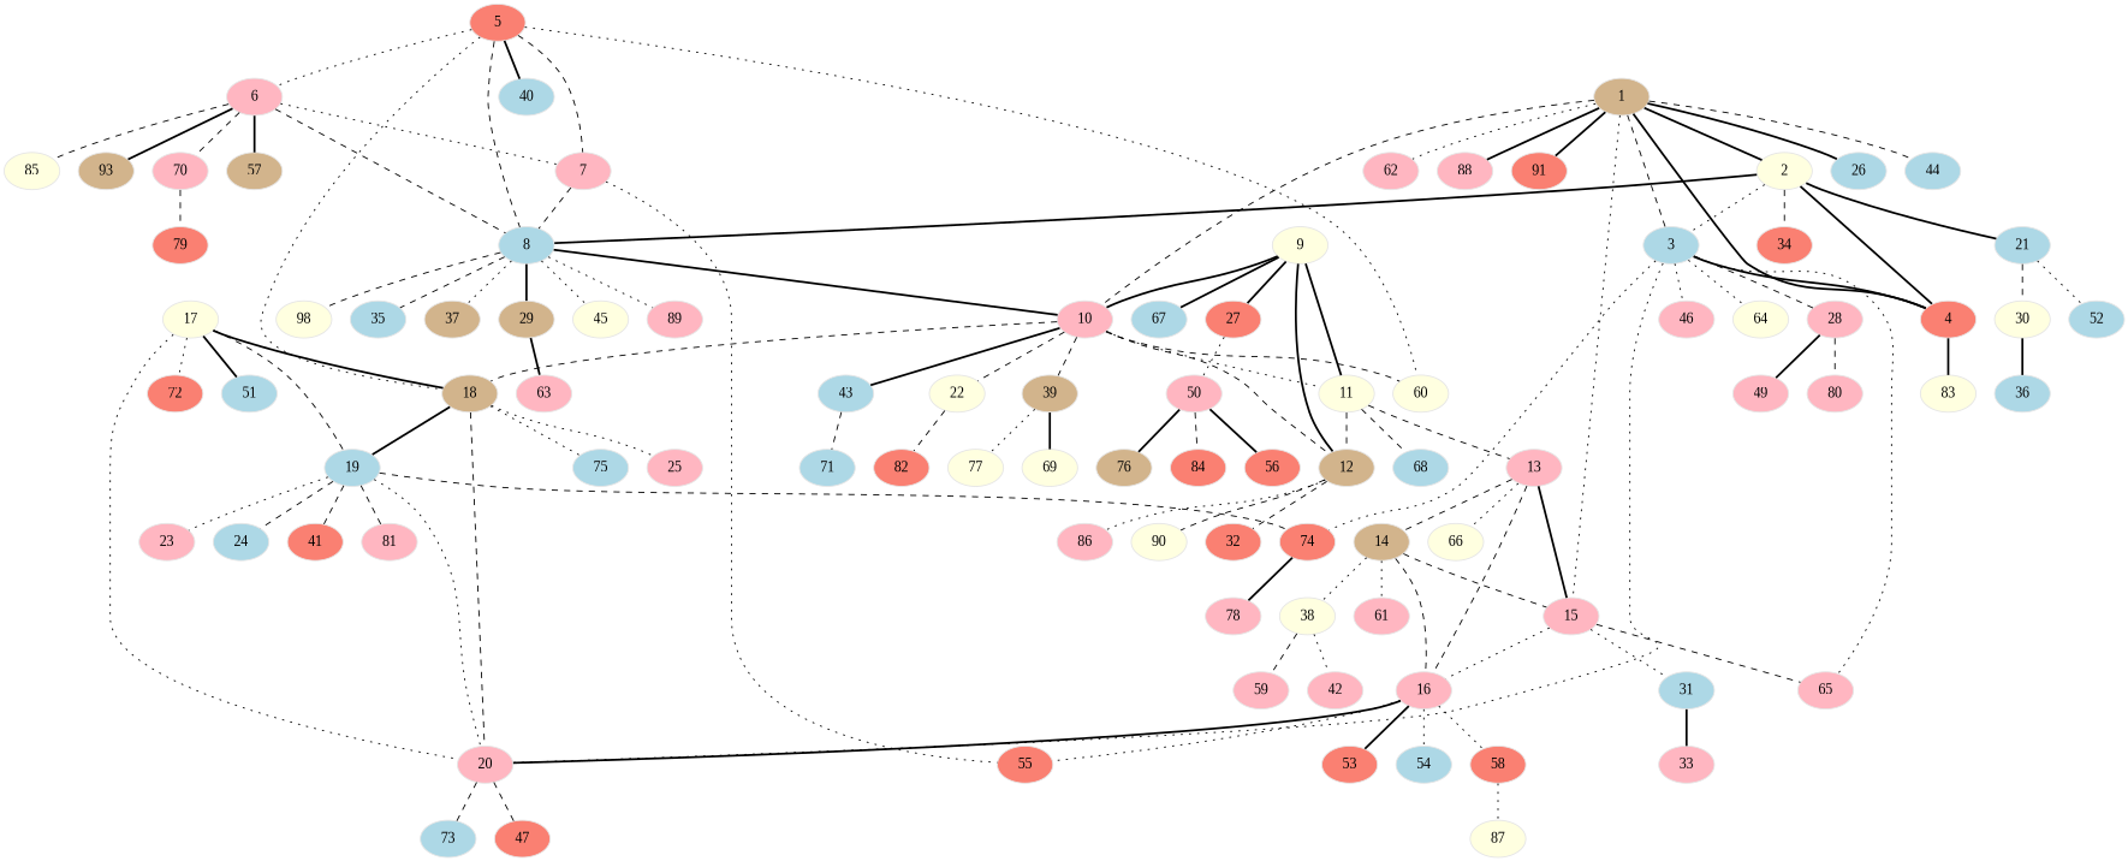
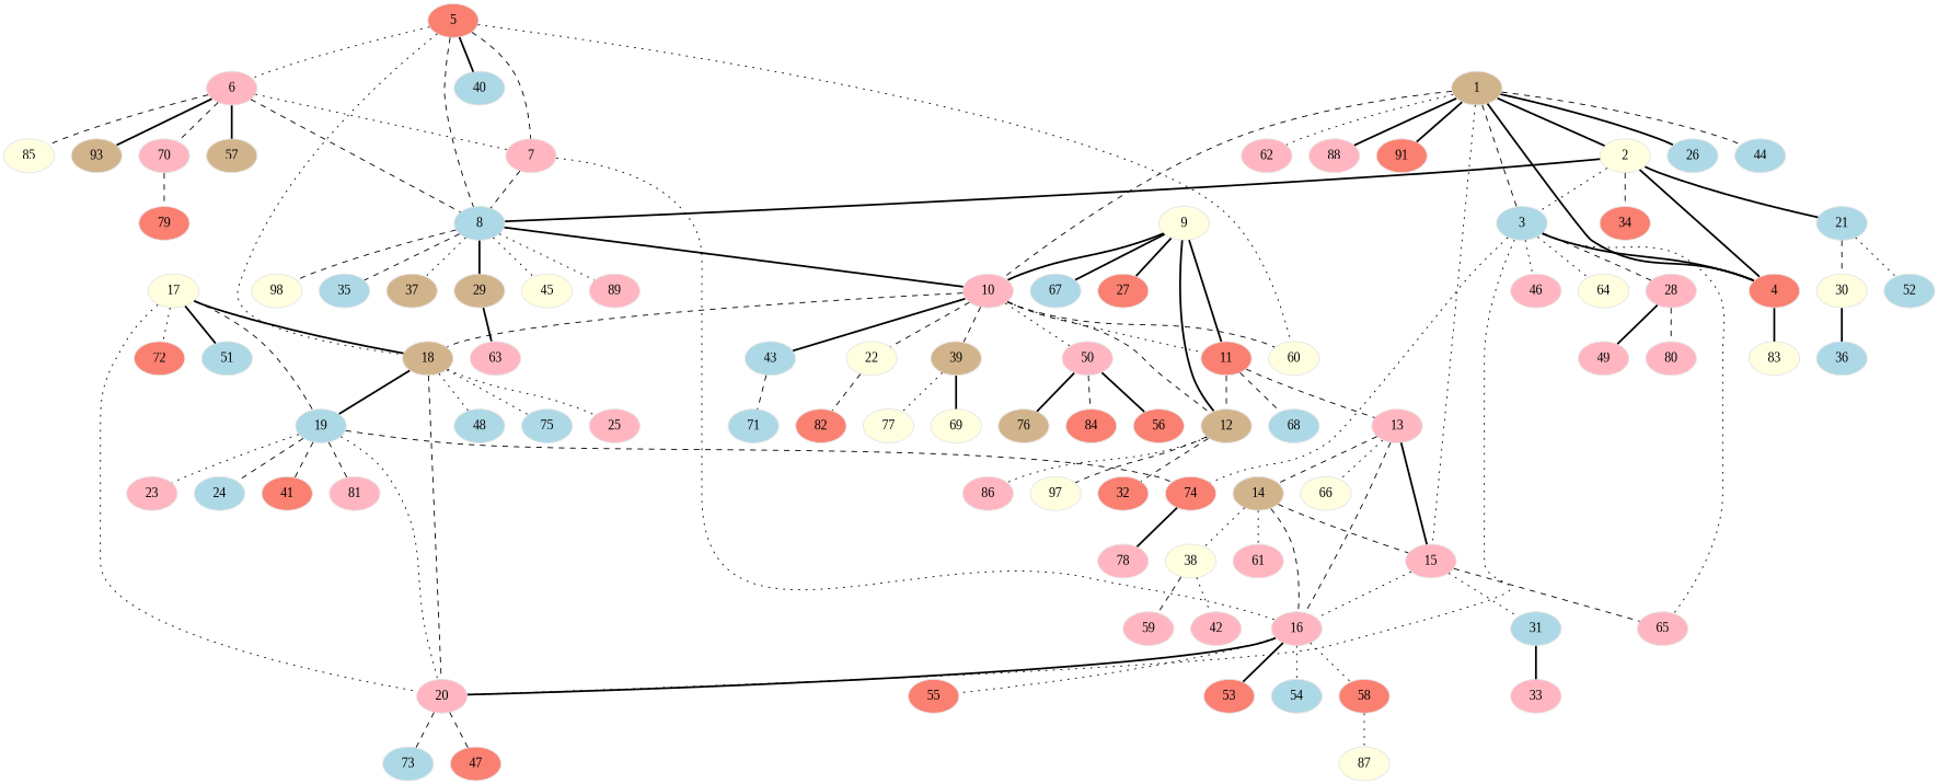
  graph {
    fontname="Liberation Serif"
    node [color=gray90 fillcolor=lightpink fontname="Liberation Serif" style=filled]
    edge [fontname="Liberation Serif" style=dashed]
    1 [fillcolor=tan]
    2 [fillcolor=lightyellow]
    3 [fillcolor=lightblue]
    4 [fillcolor=salmon]
    10
    15
    26 [fillcolor=lightblue]
    44 [fillcolor=lightblue]
    62
    88
    91 [fillcolor=salmon]
    8 [fillcolor=lightblue]
    21 [fillcolor=lightblue]
    34 [fillcolor=salmon]
    20
    28
    46
    64 [fillcolor=lightyellow]
    65
    74 [fillcolor=salmon]
    83 [fillcolor=lightyellow]
    18 [fillcolor=tan]
    60 [fillcolor=lightyellow]
-   11 [fillcolor=lightyellow]
+   11 [fillcolor=salmon]
    12 [fillcolor=tan]
    22 [fillcolor=lightyellow]
    39 [fillcolor=tan]
    43 [fillcolor=lightblue]
    50
    16
    31 [fillcolor=lightblue]
    29 [fillcolor=tan]
    35 [fillcolor=lightblue]
    37 [fillcolor=tan]
    45 [fillcolor=lightyellow]
    89
    n37 [fillcolor=lightyellow label=98]
    30 [fillcolor=lightyellow]
    52 [fillcolor=lightblue]
    47 [fillcolor=salmon]
    73 [fillcolor=lightblue]
    49
    80
    78
    5 [fillcolor=salmon]
    6
    7
    40 [fillcolor=lightblue]
    57 [fillcolor=tan]
    70
    85 [fillcolor=lightyellow]
    93 [fillcolor=tan]
    19 [fillcolor=lightblue]
    25
+   48 [fillcolor=lightblue]
    75 [fillcolor=lightblue]
    79 [fillcolor=salmon]
    53 [fillcolor=salmon]
    54 [fillcolor=lightblue]
    55 [fillcolor=salmon]
    58 [fillcolor=salmon]
    63
    9 [fillcolor=lightyellow]
    27 [fillcolor=salmon]
    67 [fillcolor=lightblue]
    13
    68 [fillcolor=lightblue]
    32 [fillcolor=salmon]
    86
-   90 [fillcolor=lightyellow]
+   90 [fillcolor=lightyellow label=97]
    82 [fillcolor=salmon]
    69 [fillcolor=lightyellow]
    77 [fillcolor=lightyellow]
    71 [fillcolor=lightblue]
    56 [fillcolor=salmon]
    76 [fillcolor=tan]
    84 [fillcolor=salmon]
    14 [fillcolor=tan]
    66 [fillcolor=lightyellow]
    38 [fillcolor=lightyellow]
    61
    42
    59
    33
    87 [fillcolor=lightyellow]
    17 [fillcolor=lightyellow]
    51 [fillcolor=lightblue]
    72 [fillcolor=salmon]
    23
    24 [fillcolor=lightblue]
    41 [fillcolor=salmon]
    81
    36 [fillcolor=lightblue]
    1 -- 2 [style=bold]
    1 -- 3
    1 -- 4 [style=bold]
    1 -- 10
    1 -- 15 [style=dotted]
    1 -- 26 [style=bold]
    1 -- 44
    1 -- 62 [style=dotted]
    1 -- 88 [style=bold]
    1 -- 91 [style=bold]
    2 -- 3 [style=dotted]
    2 -- 4 [style=bold]
    2 -- 8 [style=bold]
    2 -- 21 [style=bold]
    2 -- 34
    3 -- 4 [style=bold]
    3 -- 20 [style=dotted]
    3 -- 28
    3 -- 46 [style=dotted]
    3 -- 64 [style=dotted]
    3 -- 65 [style=dotted]
    3 -- 74 [style=dotted]
    4 -- 83 [style=bold]
    10 -- 18
    10 -- 60
    10 -- 11 [style=dotted]
    10 -- 12
    10 -- 22
    10 -- 39
    10 -- 43 [style=bold]
-   27 -- 50 [style=dotted]
+   10 -- 50 [style=dotted]
    15 -- 65
    15 -- 16 [style=dotted]
    15 -- 31 [style=dotted]
    8 -- 10 [style=bold]
    8 -- 29 [style=bold]
    8 -- 35
    8 -- 37 [style=dotted]
    8 -- 45 [style=dotted]
    8 -- 89 [style=dotted]
    8 -- n37
    21 -- 30
    21 -- 52 [style=dotted]
    20 -- 47
    20 -- 73
    28 -- 49 [style=bold]
    28 -- 80
    74 -- 78 [style=bold]
    18 -- 20
    18 -- 19 [style=bold]
    18 -- 25 [style=dotted]
+   18 -- 48 [style=dotted]
    18 -- 75 [style=dotted]
    11 -- 12
    11 -- 13
    11 -- 68
    12 -- 32
    12 -- 86 [style=dotted]
    12 -- 90
    22 -- 82
    39 -- 69 [style=bold]
    39 -- 77 [style=dotted]
    43 -- 71
    50 -- 56 [style=bold]
    50 -- 76 [style=bold]
    50 -- 84
    16 -- 20 [style=bold]
    16 -- 53 [style=bold]
    16 -- 54 [style=dotted]
    16 -- 55 [style=dotted]
    16 -- 58 [style=dotted]
    31 -- 33 [style=bold]
    29 -- 63 [style=bold]
    30 -- 36 [style=bold]
    5 -- 8
    5 -- 18 [style=dotted]
    5 -- 60 [style=dotted]
    5 -- 6 [style=dotted]
    5 -- 7
    5 -- 40 [style=bold]
    6 -- 8
    6 -- 7 [style=dotted]
    6 -- 57 [style=bold]
    6 -- 70
    6 -- 85
    6 -- 93 [style=bold]
    7 -- 8
-   7 -- 55 [style=dotted]
+   7 -- 16 [style=dotted]
    70 -- 79
    19 -- 20 [style=dotted]
    19 -- 74
    19 -- 23 [style=dotted]
    19 -- 24
    19 -- 41
    19 -- 81
    58 -- 87 [style=dotted]
    9 -- 10 [style=bold]
    9 -- 11 [style=bold]
    9 -- 12 [style=bold]
    9 -- 27 [style=bold]
    9 -- 67 [style=bold]
    13 -- 15 [style=bold]
    13 -- 16
    13 -- 14
    13 -- 66 [style=dotted]
    14 -- 15
    14 -- 16
    14 -- 38 [style=dotted]
    14 -- 61 [style=dotted]
    38 -- 42 [style=dotted]
    38 -- 59
    17 -- 20 [style=dotted]
    17 -- 18 [style=bold]
    17 -- 19
    17 -- 51 [style=bold]
    17 -- 72 [style=dotted]
  }
